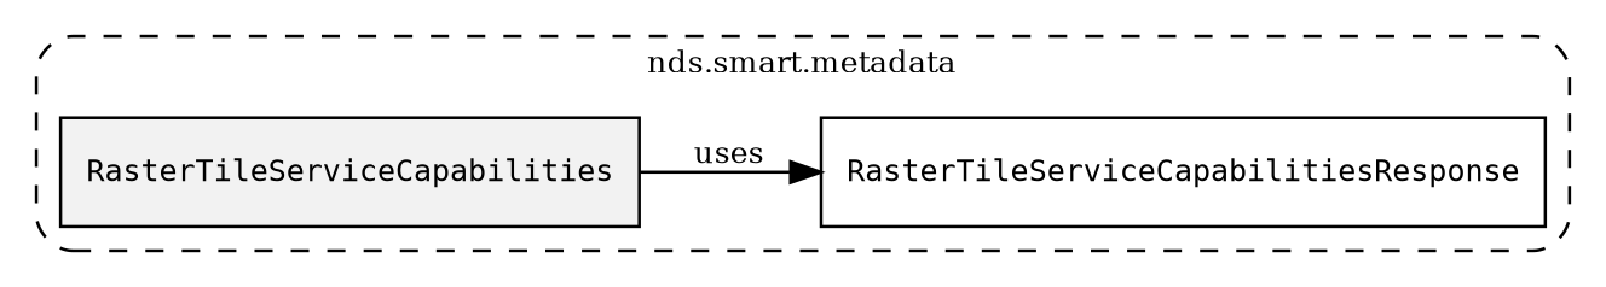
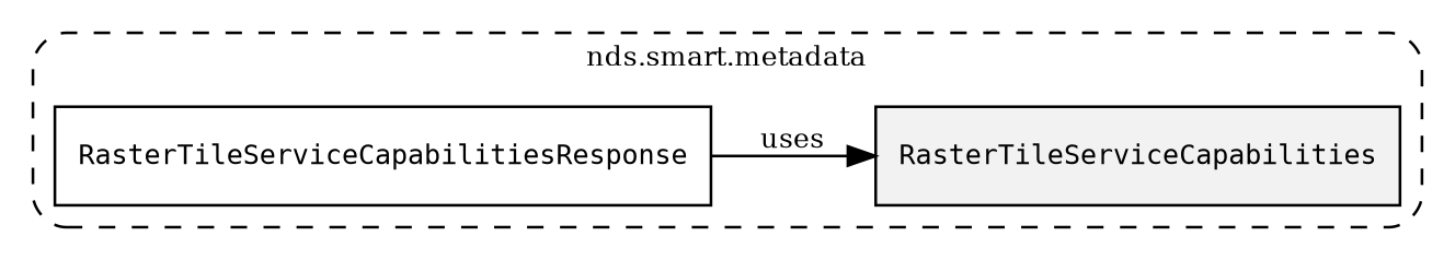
  digraph {
    fontsize=10
    rankdir=LR
    node [fontsize=10 shape=box]
    n1 [fillcolor="#0000000D" label=<<font face="monospace"><table align="center" border="0" cellspacing="0" cellpadding="0"><tr><td href="../../../content/packages/nds.smart.metadata.html#Bitmask-RasterTileServiceCapabilities" title="Bitmask defined in nds.smart.metadata">RasterTileServiceCapabilities</td></tr></table></font>> style=filled]
    n2 [label=<<font face="monospace"><table align="center" border="0" cellspacing="0" cellpadding="0"><tr><td href="../../../content/packages/nds.smart.metadata.html#Structure-RasterTileServiceCapabilitiesResponse" title="Structure defined in nds.smart.metadata">RasterTileServiceCapabilitiesResponse</td></tr></table></font>>]
    subgraph cluster_1 {
      label="nds.smart.metadata"
      style="dashed, rounded"
      n1
      n2
    }
-   n1 -> n2 [fontsize=10 label=uses]
+   n2 -> n1 [fontsize=10 label=uses]
  }
